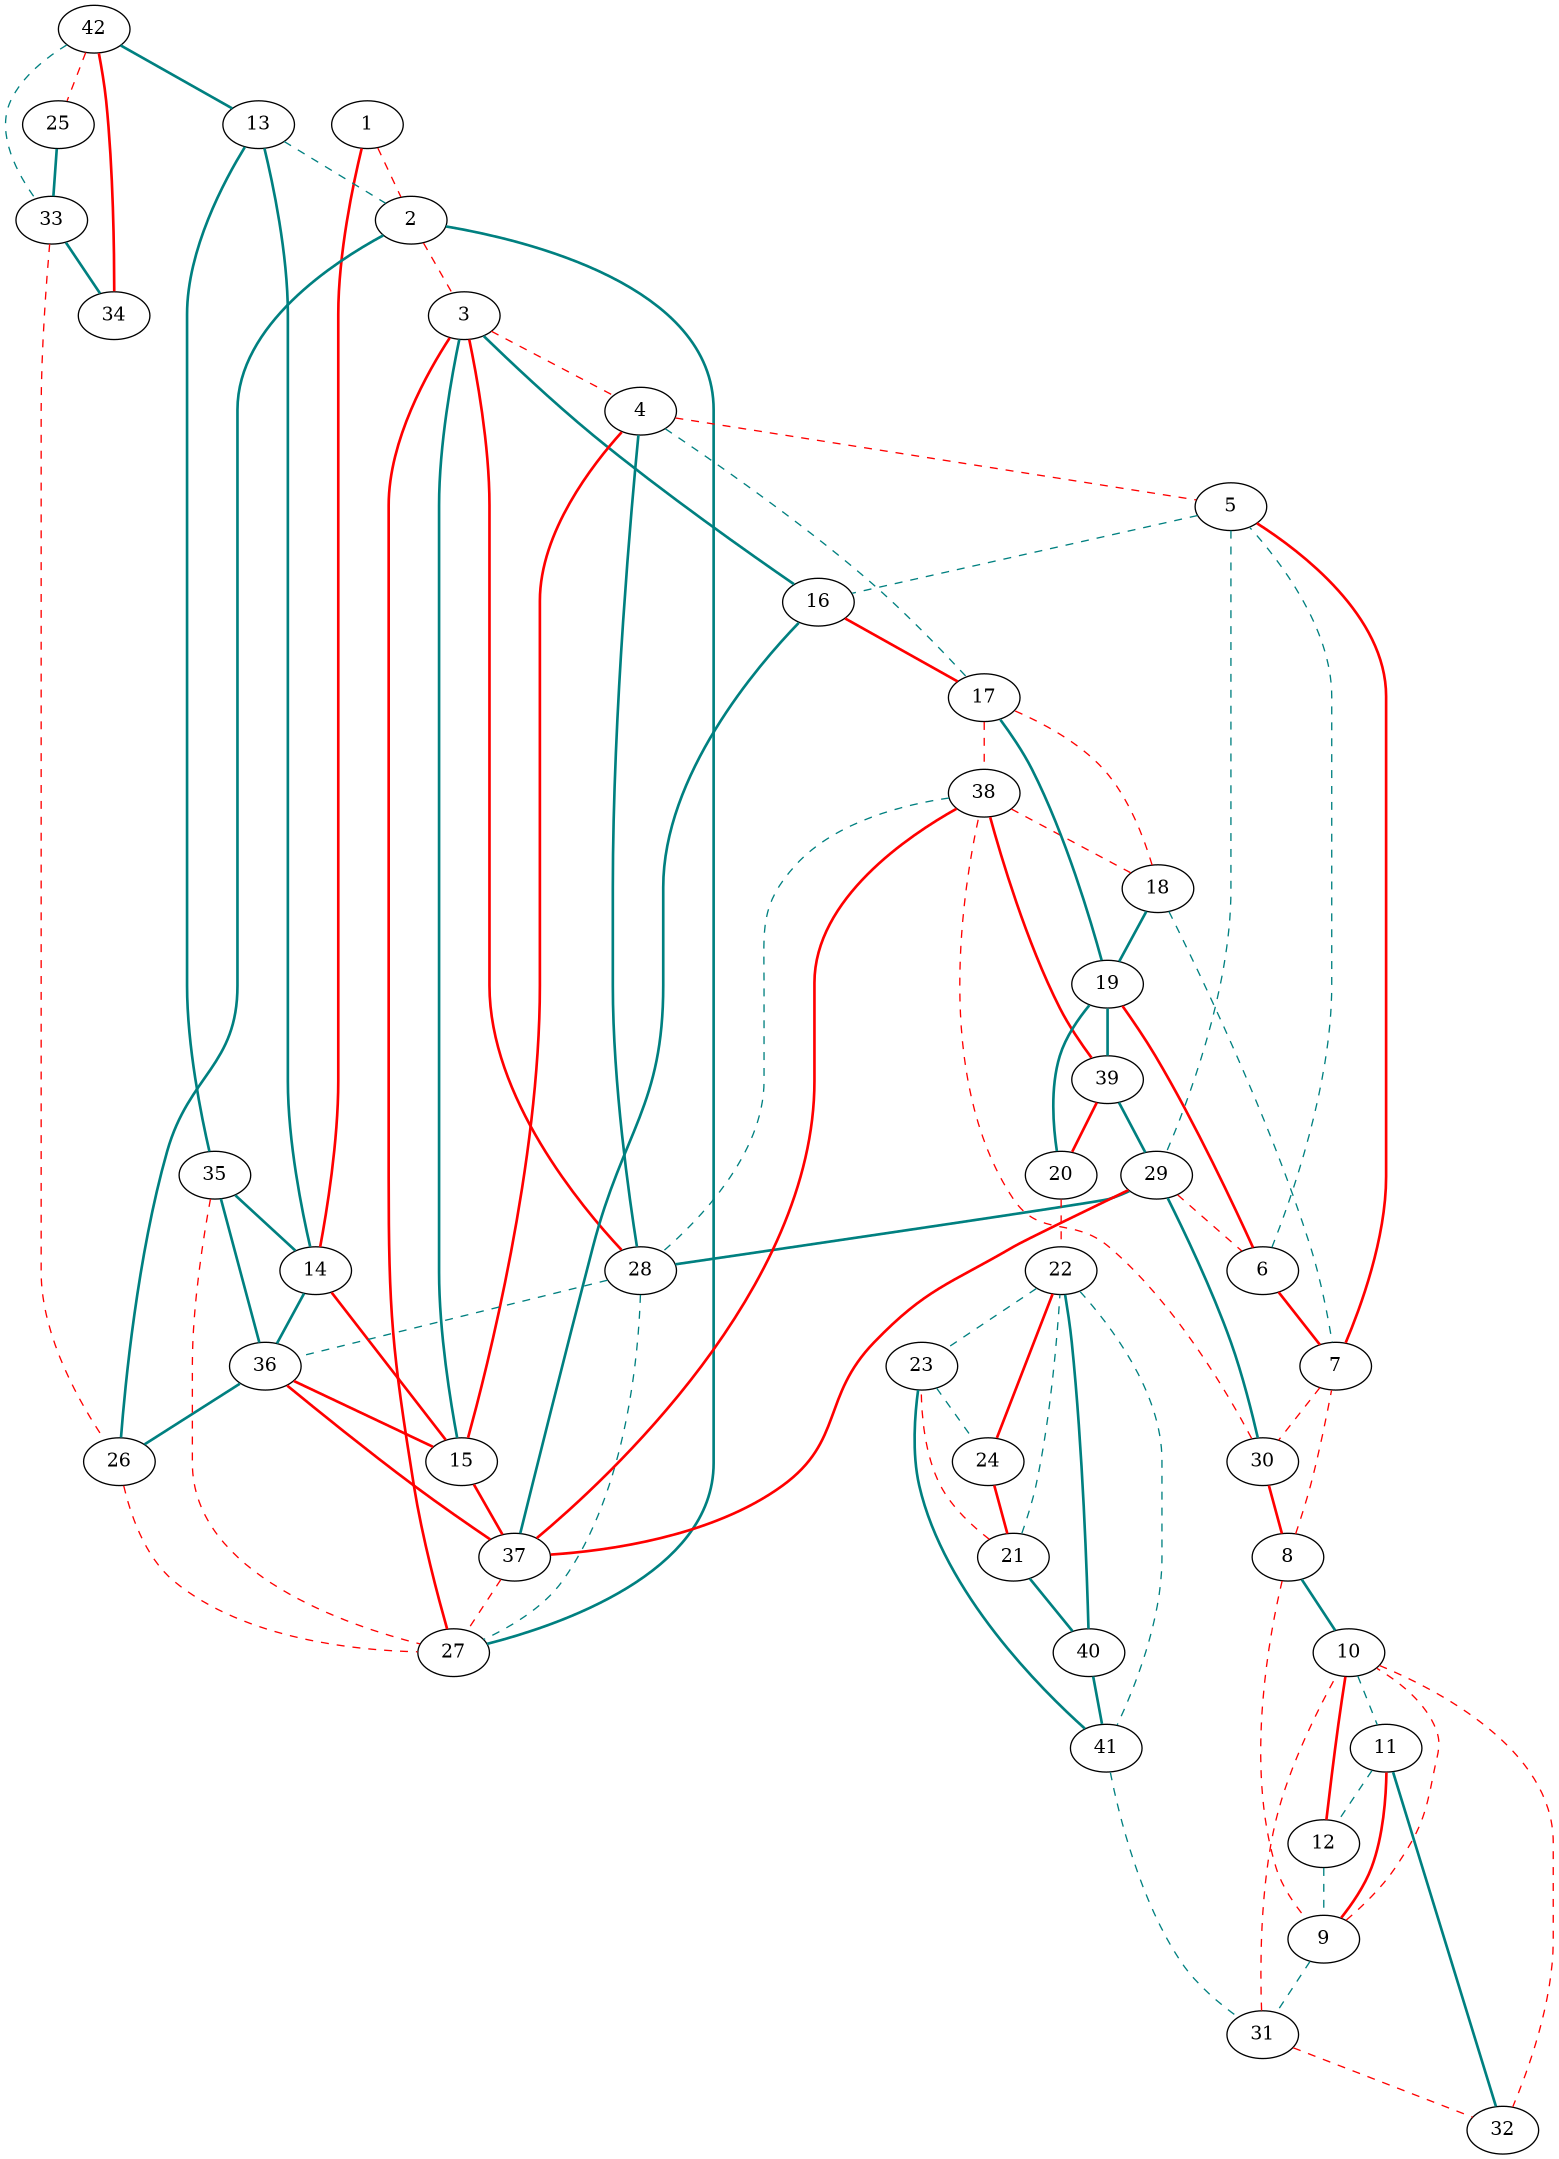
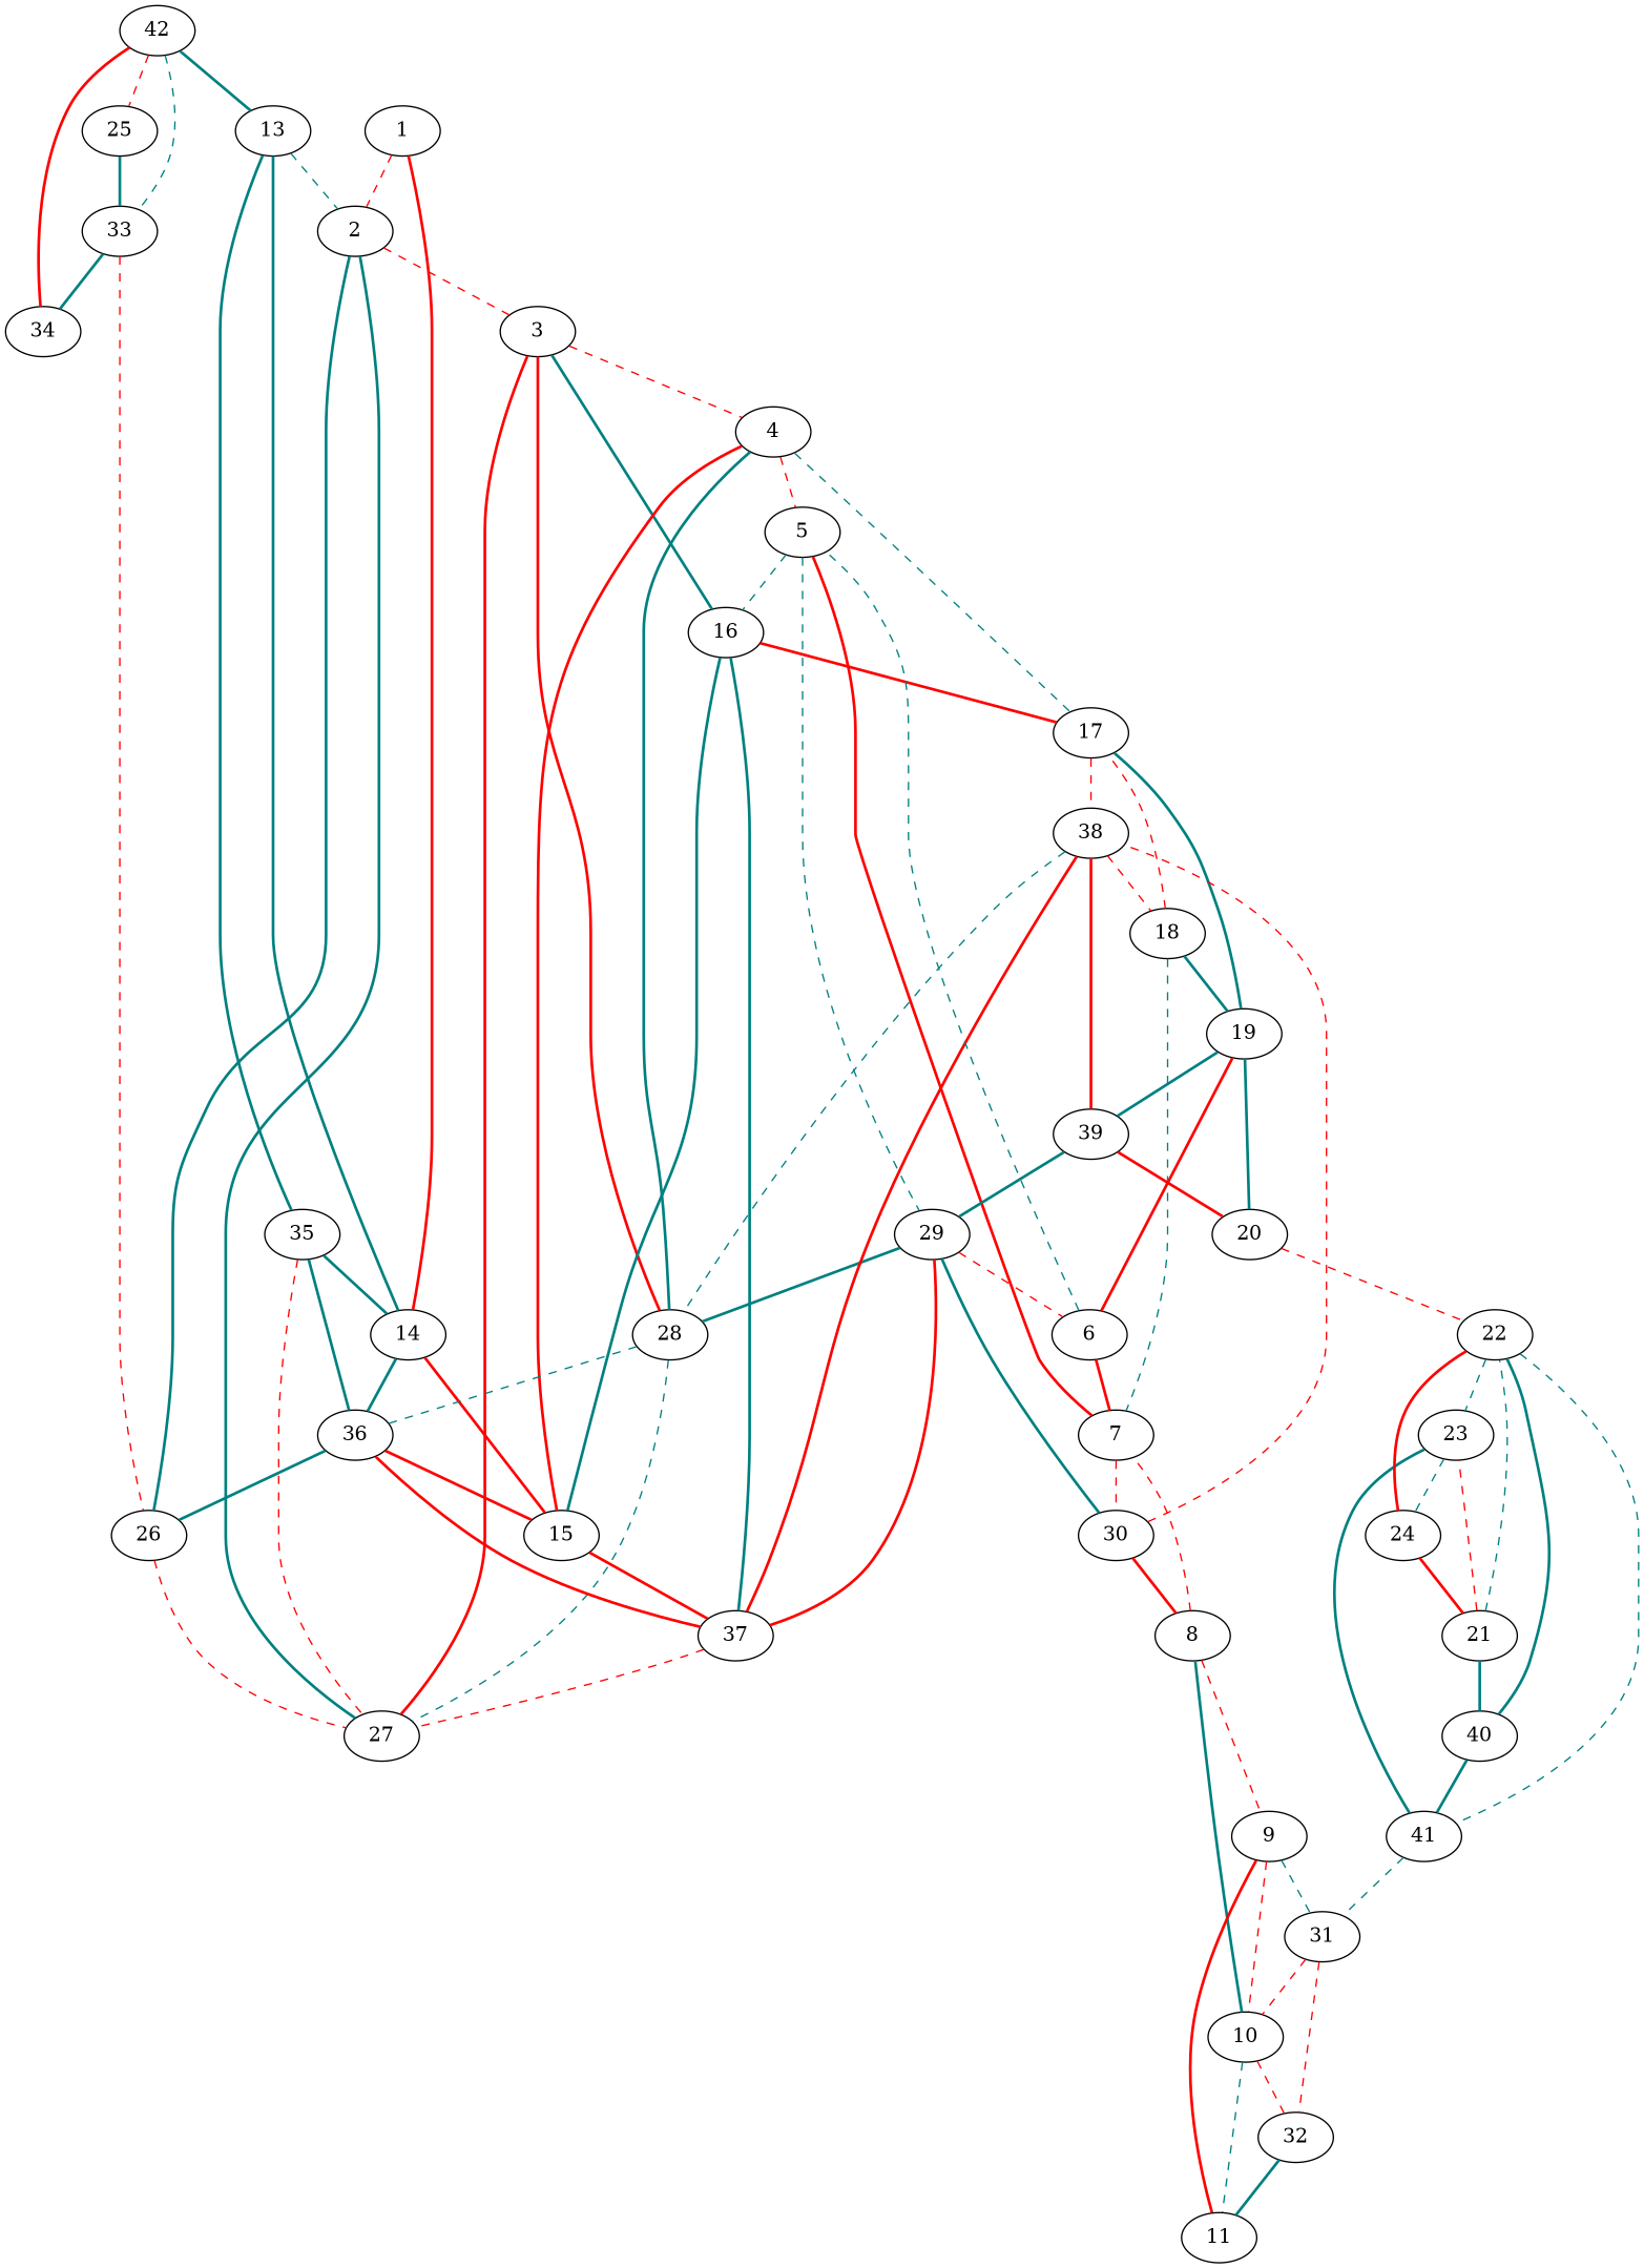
  graph {
    node [aaLength=8 sequence=FVGGNFK type=0]
    edge [color=teal distance0=0.0 frequency=1 style=bold type0=3]
    1 [aaLength=15 sequence=KQSIKEIVERLNTAS]
    2 [aaLength=9 sequence=LDYSVSLVK]
    14 [aaLength=9 sequence=LDYSVSLVK]
    3 [aaLength=9 sequence=VDQIKDVGA]
    27 [aaLength=6 sequence=VTVGAQ type=1]
    15 [aaLength=9 sequence=VDQIKDVGA]
    36 [aaLength=6 sequence=VTVGAQ type=1]
    4 [sequence=SERRSYFH]
    16 [sequence=SERRSYFH]
    28 [aaLength=5 sequence=WVILG type=1]
    37 [aaLength=5 sequence=WVILG type=1]
    26 [aaLength=5 sequence=VVICP type=1]
    5 [aaLength=16 sequence=DKFIADKTKFALGQGV]
    17 [aaLength=16 sequence=DKFIADKTKFALGQGV]
    29 [aaLength=6 sequence=VILCIG type=1]
    38 [aaLength=6 sequence=VILCIG type=1]
    6 [sequence=LEEKKAGK]
    18 [sequence=LEEKKAGK]
    7 [aaLength=17 sequence=TLDVVERQLNAVLEEVK]
    19 [aaLength=17 sequence=TLDVVERQLNAVLEEVK]
    30 [aaLength=7 sequence=VVVAYEP type=1]
    39 [aaLength=7 sequence=VVVAYEP type=1]
    8 [aaLength=20 sequence=PEDAQDIHASIRKFLASKLG]
    20 [aaLength=20 sequence=PEDAQDIHASIRKFLASKLG]
    9 [sequence=DKAASELR]
    10 [aaLength=9 sequence=GSNAVTFKD]
    11 [aaLength=6 sequence=GASLKP]
    31 [aaLength=5 sequence=ILYGG type=1]
    32 [aaLength=5 sequence=GFLVG type=1]
-   12 [sequence=FVDIINSR]
    13 [aaLength=15 sequence=KQSIKEIVERLNTAS]
    35 [aaLength=5 sequence=VVICP type=1]
    22 [aaLength=9 sequence=GSNAVTFKD]
    21 [sequence=DKAASELR]
    23 [aaLength=6 sequence=GASLKP]
    40 [aaLength=5 sequence=ILYGG type=1]
    41 [aaLength=5 sequence=GFLVG type=1]
    24 [sequence=FVDIINSR]
    25 [aaLength=7 type=1]
    33 [aaLength=7 type=1]
    34 [aaLength=7 type=1]
    42 [aaLength=7 type=1]
    1 -- 2 [color=red distance0=30.91009 style=dashed type0=1]
    1 -- 14 [color=red distance0=38.35256]
    2 -- 3 [color=red distance0=34.24416 style=dashed]
    2 -- 27 [distance0=3.0 type0=4]
    14 -- 15 [color=red distance0=34.21716]
    14 -- 36 [distance0=3.0 type0=4]
    3 -- 4 [color=red distance0=23.57093 style=dashed type0=2]
    3 -- 16 [distance0=24.58829]
    3 -- 28 [color=red distance0=1.0 type0=4]
    27 -- 3 [color=red distance0=15.0 type0=4]
    15 -- 4 [color=red distance0=24.6754]
-   15 -- 3 [distance0=22.92102 type0=2]
+   15 -- 16 [distance0=22.92102 type0=2]
    15 -- 37 [color=red distance0=1.0 type0=4]
    36 -- 15 [color=red distance0=15.0 type0=4]
    36 -- 26 [distance0=21.0 type0=2]
    4 -- 5 [color=red distance0=11.02974 distance1=2.0 frequency=2 style=dashed type0=1 type1=4]
    4 -- 17 [distance0=15.61308 style=dashed]
    16 -- 17 [color=red distance0=10.69632 distance1=2.0 frequency=2 type0=1 type1=4]
    28 -- 27 [distance0=31.0 style=dashed type0=2]
    28 -- 36 [distance0=31.0 style=dashed]
    28 -- 4 [distance0=1.0 type0=4]
    37 -- 27 [color=red distance0=31.0 style=dashed type0=2]
    37 -- 36 [color=red distance0=31.0]
    37 -- 16 [distance0=1.0 type0=4]
    26 -- 2 [distance0=4.0 type0=4]
    26 -- 27 [color=red distance0=21.0 style=dashed type0=2]
    5 -- 16 [distance0=15.32926 style=dashed]
    5 -- 29 [distance0=1.0 style=dashed type0=4]
    17 -- 38 [color=red distance0=1.0 style=dashed type0=4]
    29 -- 28 [distance0=33.0 type0=2]
    29 -- 37 [color=red distance0=33.0]
    29 -- 6 [color=red distance0=2.0 style=dashed type0=4]
    38 -- 28 [distance0=33.0 style=dashed type0=2]
    38 -- 37 [color=red distance0=33.0]
    38 -- 18 [color=red distance0=2.0 style=dashed type0=4]
    6 -- 5 [distance0=33.76941 style=dashed type0=2]
    6 -- 7 [color=red distance0=12.36333 distance1=0.0 frequency=2 type0=1 type1=5]
    6 -- 19 [color=red distance0=37.06437]
    18 -- 17 [color=red distance0=33.37428 style=dashed type0=2]
    18 -- 7 [distance0=36.49004 style=dashed]
    18 -- 19 [distance0=11.83585 distance1=0.0 frequency=2 type0=1 type1=5]
    7 -- 5 [color=red distance0=35.57056]
    7 -- 30 [color=red distance0=4.0 style=dashed type0=4]
    19 -- 17 [distance0=35.61314]
    19 -- 39 [distance0=4.0 type0=4]
    30 -- 29 [distance0=37.0 type0=2]
    30 -- 38 [color=red distance0=37.0 style=dashed]
    30 -- 8 [color=red distance0=11.0 type0=4]
    39 -- 29 [distance0=37.0 type0=2]
    39 -- 38 [color=red distance0=37.0]
    39 -- 20 [color=red distance0=11.0 type0=4]
    8 -- 7 [color=red distance0=42.23567 style=dashed]
    8 -- 9 [color=red distance0=22.27541 distance1=0.0 frequency=2 style=dashed type0=1 type1=5]
    8 -- 10 [distance0=37.97848 type0=2]
    20 -- 19 [distance0=42.29594]
    20 -- 22 [color=red distance0=37.71755 style=dashed type0=2]
    9 -- 10 [color=red distance0=19.04734 style=dashed type0=1]
    9 -- 11 [color=red distance0=35.74837]
    9 -- 31 [style=dashed type0=5]
    10 -- 11 [distance0=21.38882 style=dashed type0=2]
    10 -- 32 [color=red distance0=5.0 style=dashed type0=4]
-   11 -- 12 [distance0=11.44793 distance1=1.0 frequency=2 style=dashed type0=1 type1=4]
    31 -- 10 [color=red distance0=3.0 style=dashed type0=4]
    31 -- 32 [color=red distance0=22.0 style=dashed type0=2]
    32 -- 11 [type0=5]
-   12 -- 9 [distance0=44.28353 style=dashed]
-   12 -- 10 [color=red distance0=27.01165 type0=2]
    13 -- 2 [distance0=38.47899 style=dashed]
    13 -- 14 [distance0=30.94693 type0=1]
    13 -- 35 [distance0=6.0 type0=4]
    35 -- 14 [distance0=4.0 type0=4]
    35 -- 27 [color=red distance0=21.0 style=dashed type0=2]
    35 -- 36 [distance0=21.0]
    22 -- 23 [distance0=21.10517 style=dashed type0=2]
    22 -- 41 [distance0=5.0 style=dashed type0=4]
    21 -- 22 [distance0=18.79298 style=dashed type0=1]
    21 -- 23 [color=red distance0=35.62998 style=dashed]
    21 -- 40 [type0=5]
    23 -- 24 [distance0=11.67959 distance1=1.0 frequency=2 style=dashed type0=1 type1=4]
    40 -- 22 [distance0=3.0 type0=4]
    40 -- 41 [distance0=22.0]
    41 -- 31 [distance0=22.0 style=dashed type0=2]
    41 -- 23 [type0=5]
    24 -- 22 [color=red distance0=27.20977 type0=2]
    24 -- 21 [color=red distance0=44.38131]
    25 -- 33 [distance1=0.0 frequency=2 type0=1 type1=5]
    33 -- 26 [color=red distance0=25.0 style=dashed type0=4]
    33 -- 34 [type0=2]
    34 -- 42 [color=red distance1=0.0 frequency=2 type1=5]
    42 -- 13 [distance0=4.0 type0=4]
    42 -- 25 [color=red style=dashed type0=1]
    42 -- 33 [style=dashed type0=2]
  }
